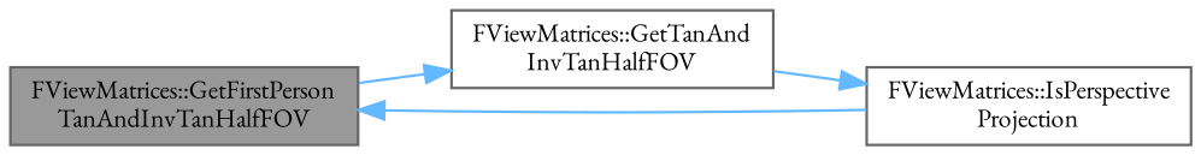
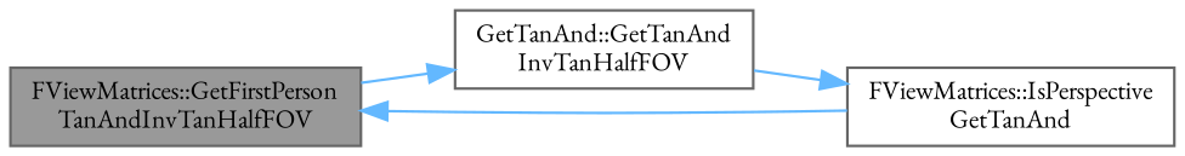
  digraph {
    fontname="EB Garamond"
    rankdir=LR
    node [color=grey40 fillcolor=white fontname="EB Garamond" fontsize=10 shape=box style=filled]
    edge [color=steelblue1 fontname="EB Garamond" fontsize=10 labelfontname=Helvetica labelfontsize=10 style=solid]
    n1 [color=gray40 fillcolor=grey60 fontcolor=black height=0.2 label="FViewMatrices::GetFirstPerson\lTanAndInvTanHalfFOV" width=0.4]
-   n2 [height=0.2 label="FViewMatrices::GetTanAnd\lInvTanHalfFOV" width=0.4]
-   n3 [height=0.2 label="FViewMatrices::IsPerspective\lProjection" width=0.4]
+   n2 [height=0.2 label="GetTanAnd::GetTanAnd\lInvTanHalfFOV" width=0.4]
+   n3 [height=0.2 label="FViewMatrices::IsPerspective\lGetTanAnd" width=0.4]
    n1 -> n2
    n2 -> n3
    n3 -> n1
  }
